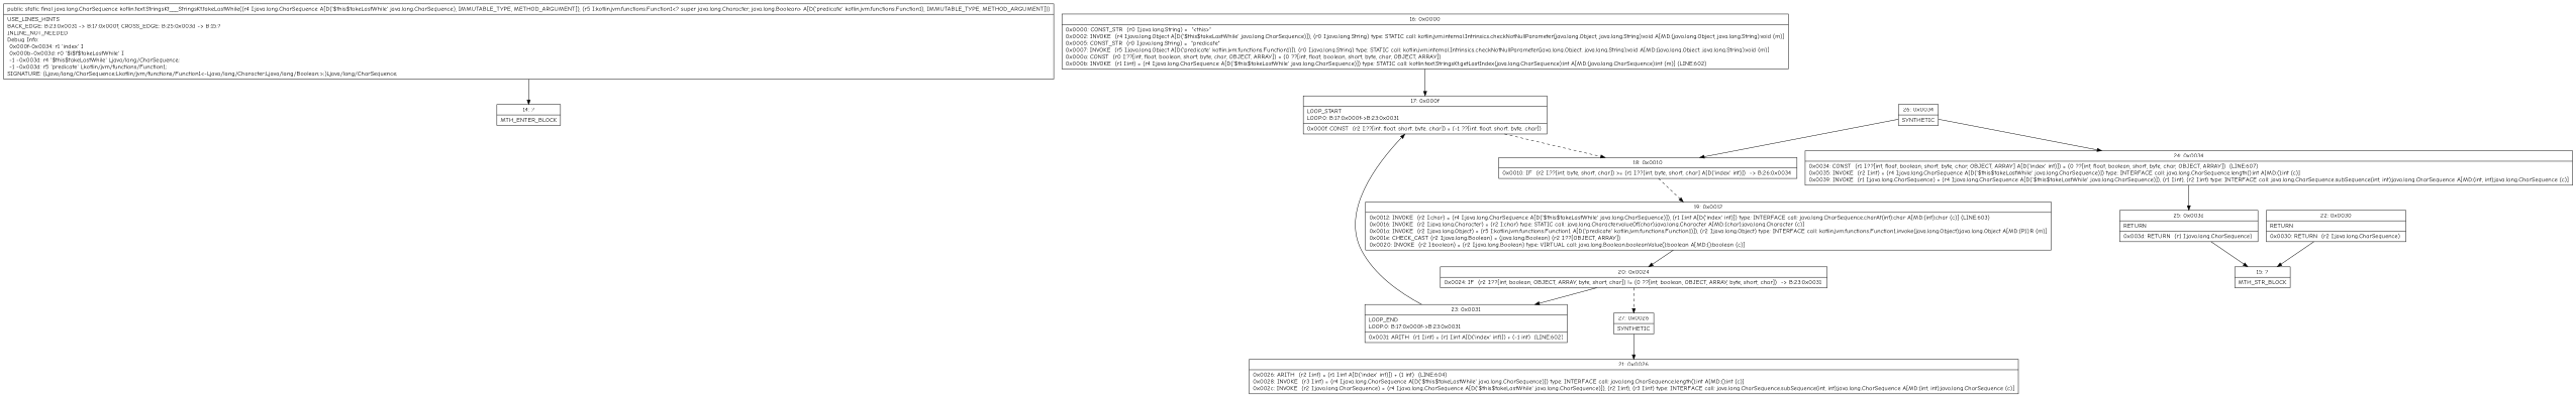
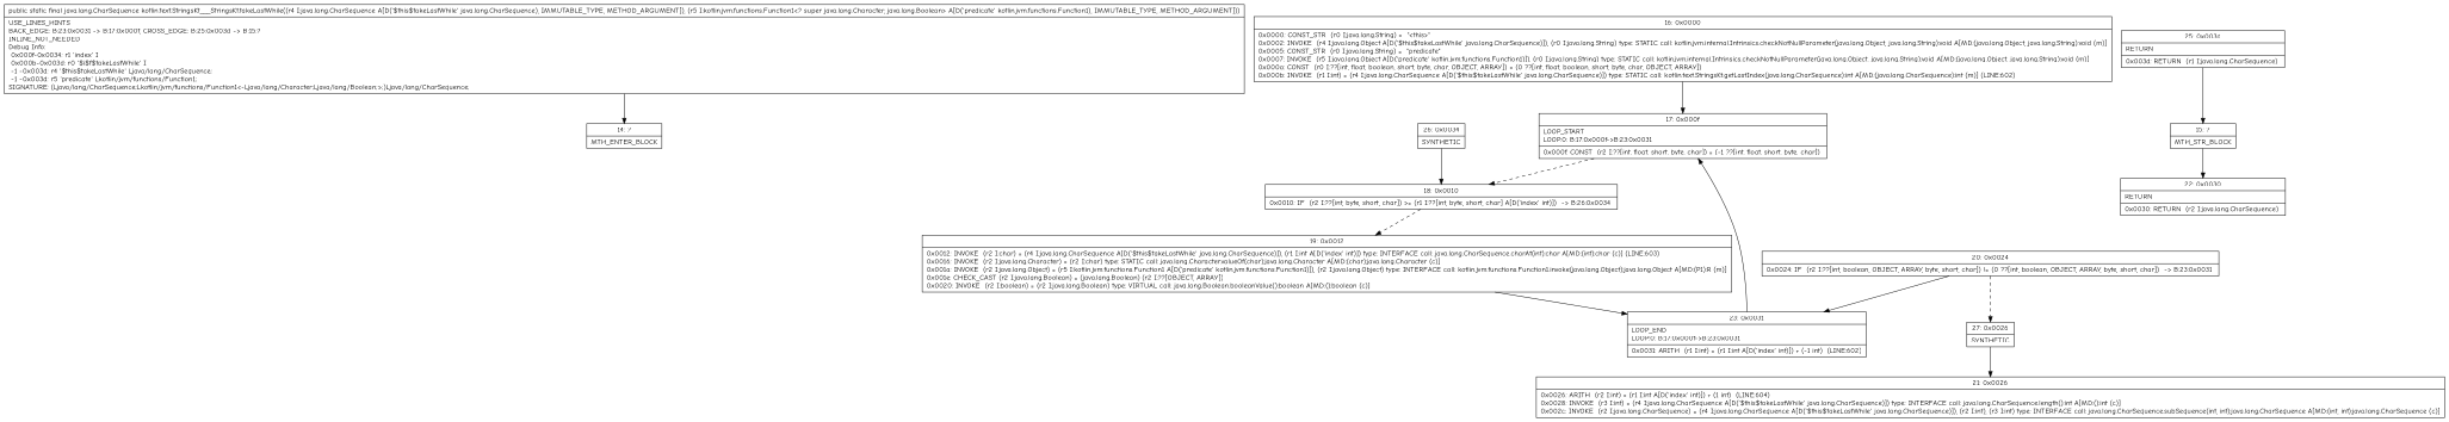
  digraph {
    fontname="Comic Neue"
    node [fontname="Comic Neue" shape=record]
    edge [fontname="Comic Neue"]
    n1 [label="{14\:\ ?|MTH_ENTER_BLOCK\l}"]
    n2 [label="{16\:\ 0x0000|0x0000: CONST_STR  (r0 I:java.lang.String) =  \"\<this\>\" \l0x0002: INVOKE  (r4 I:java.lang.Object A[D('$this$takeLastWhile' java.lang.CharSequence)]), (r0 I:java.lang.String) type: STATIC call: kotlin.jvm.internal.Intrinsics.checkNotNullParameter(java.lang.Object, java.lang.String):void A[MD:(java.lang.Object, java.lang.String):void (m)]\l0x0005: CONST_STR  (r0 I:java.lang.String) =  \"predicate\" \l0x0007: INVOKE  (r5 I:java.lang.Object A[D('predicate' kotlin.jvm.functions.Function1)]), (r0 I:java.lang.String) type: STATIC call: kotlin.jvm.internal.Intrinsics.checkNotNullParameter(java.lang.Object, java.lang.String):void A[MD:(java.lang.Object, java.lang.String):void (m)]\l0x000a: CONST  (r0 I:??[int, float, boolean, short, byte, char, OBJECT, ARRAY]) = (0 ??[int, float, boolean, short, byte, char, OBJECT, ARRAY]) \l0x000b: INVOKE  (r1 I:int) = (r4 I:java.lang.CharSequence A[D('$this$takeLastWhile' java.lang.CharSequence)]) type: STATIC call: kotlin.text.StringsKt.getLastIndex(java.lang.CharSequence):int A[MD:(java.lang.CharSequence):int (m)] (LINE:602)\l}"]
    n3 [label="{17\:\ 0x000f|LOOP_START\lLOOP:0: B:17:0x000f\-\>B:23:0x0031\l|0x000f: CONST  (r2 I:??[int, float, short, byte, char]) = (\-1 ??[int, float, short, byte, char]) \l}"]
    n4 [label="{18\:\ 0x0010|0x0010: IF  (r2 I:??[int, byte, short, char]) \>= (r1 I:??[int, byte, short, char] A[D('index' int)])  \-\> B:26:0x0034 \l}"]
    n5 [label="{19\:\ 0x0012|0x0012: INVOKE  (r2 I:char) = (r4 I:java.lang.CharSequence A[D('$this$takeLastWhile' java.lang.CharSequence)]), (r1 I:int A[D('index' int)]) type: INTERFACE call: java.lang.CharSequence.charAt(int):char A[MD:(int):char (c)] (LINE:603)\l0x0016: INVOKE  (r2 I:java.lang.Character) = (r2 I:char) type: STATIC call: java.lang.Character.valueOf(char):java.lang.Character A[MD:(char):java.lang.Character (c)]\l0x001a: INVOKE  (r2 I:java.lang.Object) = (r5 I:kotlin.jvm.functions.Function1 A[D('predicate' kotlin.jvm.functions.Function1)]), (r2 I:java.lang.Object) type: INTERFACE call: kotlin.jvm.functions.Function1.invoke(java.lang.Object):java.lang.Object A[MD:(P1):R (m)]\l0x001e: CHECK_CAST (r2 I:java.lang.Boolean) = (java.lang.Boolean) (r2 I:??[OBJECT, ARRAY]) \l0x0020: INVOKE  (r2 I:boolean) = (r2 I:java.lang.Boolean) type: VIRTUAL call: java.lang.Boolean.booleanValue():boolean A[MD:():boolean (c)]\l}"]
    n6 [label="{20\:\ 0x0024|0x0024: IF  (r2 I:??[int, boolean, OBJECT, ARRAY, byte, short, char]) != (0 ??[int, boolean, OBJECT, ARRAY, byte, short, char])  \-\> B:23:0x0031 \l}"]
    n7 [label="{26\:\ 0x0034|SYNTHETIC\l}"]
-   n8 [label="{24\:\ 0x0034|0x0034: CONST  (r1 I:??[int, float, boolean, short, byte, char, OBJECT, ARRAY] A[D('index' int)]) = (0 ??[int, float, boolean, short, byte, char, OBJECT, ARRAY])  (LINE:607)\l0x0035: INVOKE  (r2 I:int) = (r4 I:java.lang.CharSequence A[D('$this$takeLastWhile' java.lang.CharSequence)]) type: INTERFACE call: java.lang.CharSequence.length():int A[MD:():int (c)]\l0x0039: INVOKE  (r1 I:java.lang.CharSequence) = (r4 I:java.lang.CharSequence A[D('$this$takeLastWhile' java.lang.CharSequence)]), (r1 I:int), (r2 I:int) type: INTERFACE call: java.lang.CharSequence.subSequence(int, int):java.lang.CharSequence A[MD:(int, int):java.lang.CharSequence (c)]\l}"]
    n9 [label="{23\:\ 0x0031|LOOP_END\lLOOP:0: B:17:0x000f\-\>B:23:0x0031\l|0x0031: ARITH  (r1 I:int) = (r1 I:int A[D('index' int)]) + (\-1 int)  (LINE:602)\l}"]
    n10 [label="{27\:\ 0x0026|SYNTHETIC\l}"]
    n11 [label="{21\:\ 0x0026|0x0026: ARITH  (r2 I:int) = (r1 I:int A[D('index' int)]) + (1 int)  (LINE:604)\l0x0028: INVOKE  (r3 I:int) = (r4 I:java.lang.CharSequence A[D('$this$takeLastWhile' java.lang.CharSequence)]) type: INTERFACE call: java.lang.CharSequence.length():int A[MD:():int (c)]\l0x002c: INVOKE  (r2 I:java.lang.CharSequence) = (r4 I:java.lang.CharSequence A[D('$this$takeLastWhile' java.lang.CharSequence)]), (r2 I:int), (r3 I:int) type: INTERFACE call: java.lang.CharSequence.subSequence(int, int):java.lang.CharSequence A[MD:(int, int):java.lang.CharSequence (c)]\l}"]
    n12 [label="{22\:\ 0x0030|RETURN\l|0x0030: RETURN  (r2 I:java.lang.CharSequence) \l}"]
    n13 [label="{15\:\ ?|MTH_STR_BLOCK\l}"]
    n14 [label="{25\:\ 0x003d|RETURN\l|0x003d: RETURN  (r1 I:java.lang.CharSequence) \l}"]
    n15 [label="{public static final java.lang.CharSequence kotlin.text.StringsKt___StringsKt.takeLastWhile((r4 I:java.lang.CharSequence A[D('$this$takeLastWhile' java.lang.CharSequence), IMMUTABLE_TYPE, METHOD_ARGUMENT]), (r5 I:kotlin.jvm.functions.Function1\<? super java.lang.Character, java.lang.Boolean\> A[D('predicate' kotlin.jvm.functions.Function1), IMMUTABLE_TYPE, METHOD_ARGUMENT]))  | USE_LINES_HINTS\lBACK_EDGE: B:23:0x0031 \-\> B:17:0x000f, CROSS_EDGE: B:25:0x003d \-\> B:15:?\lINLINE_NOT_NEEDED\lDebug Info:\l  0x000f\-0x0034: r1 'index' I\l  0x000b\-0x003d: r0 '$i$f$takeLastWhile' I\l  \-1 \-0x003d: r4 '$this$takeLastWhile' Ljava\/lang\/CharSequence;\l  \-1 \-0x003d: r5 'predicate' Lkotlin\/jvm\/functions\/Function1;\lSIGNATURE: (Ljava\/lang\/CharSequence;Lkotlin\/jvm\/functions\/Function1\<\-Ljava\/lang\/Character;Ljava\/lang\/Boolean;\>;)Ljava\/lang\/CharSequence;\l}"]
    n2 -> n3
    n3 -> n4 [style=dashed]
    n4 -> n5 [style=dashed]
-   n5 -> n6
+   n5 -> n9
    n6 -> n9
    n6 -> n10 [style=dashed]
    n7 -> n4
-   n7 -> n8
-   n8 -> n14
    n9 -> n3
    n10 -> n11
-   n12 -> n13
+   n13 -> n12
    n14 -> n13
    n15 -> n1
  }
